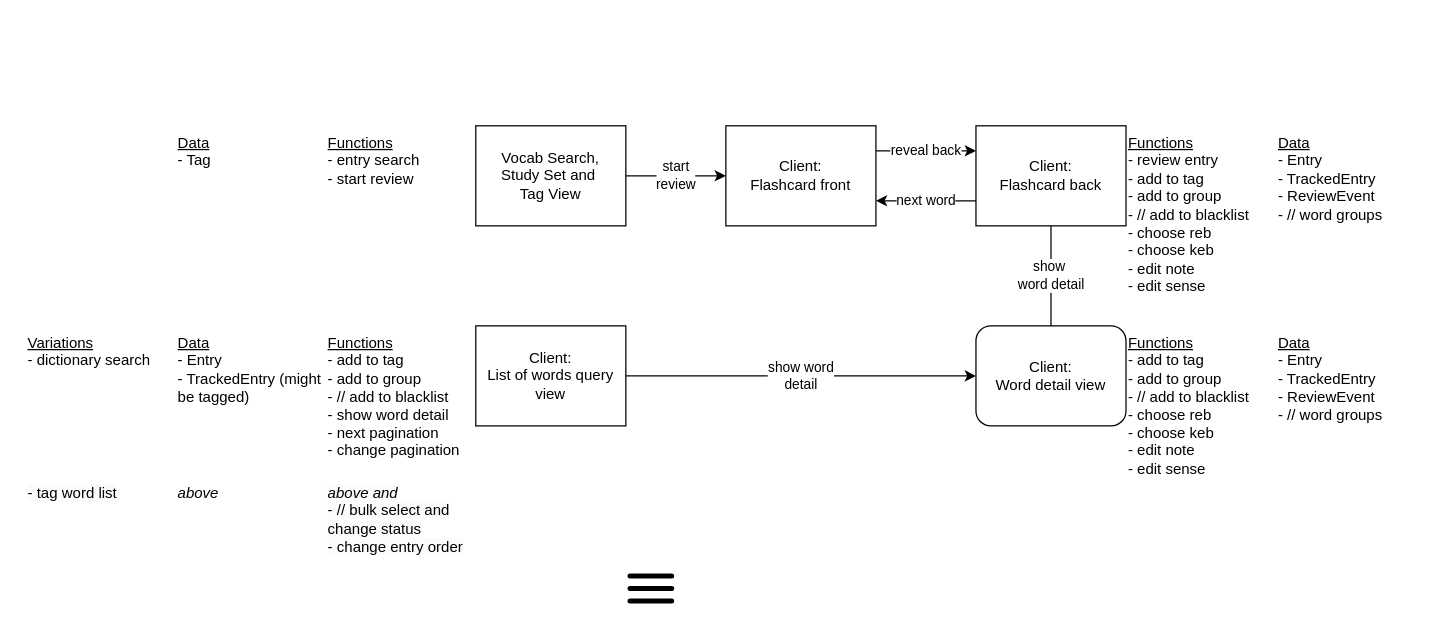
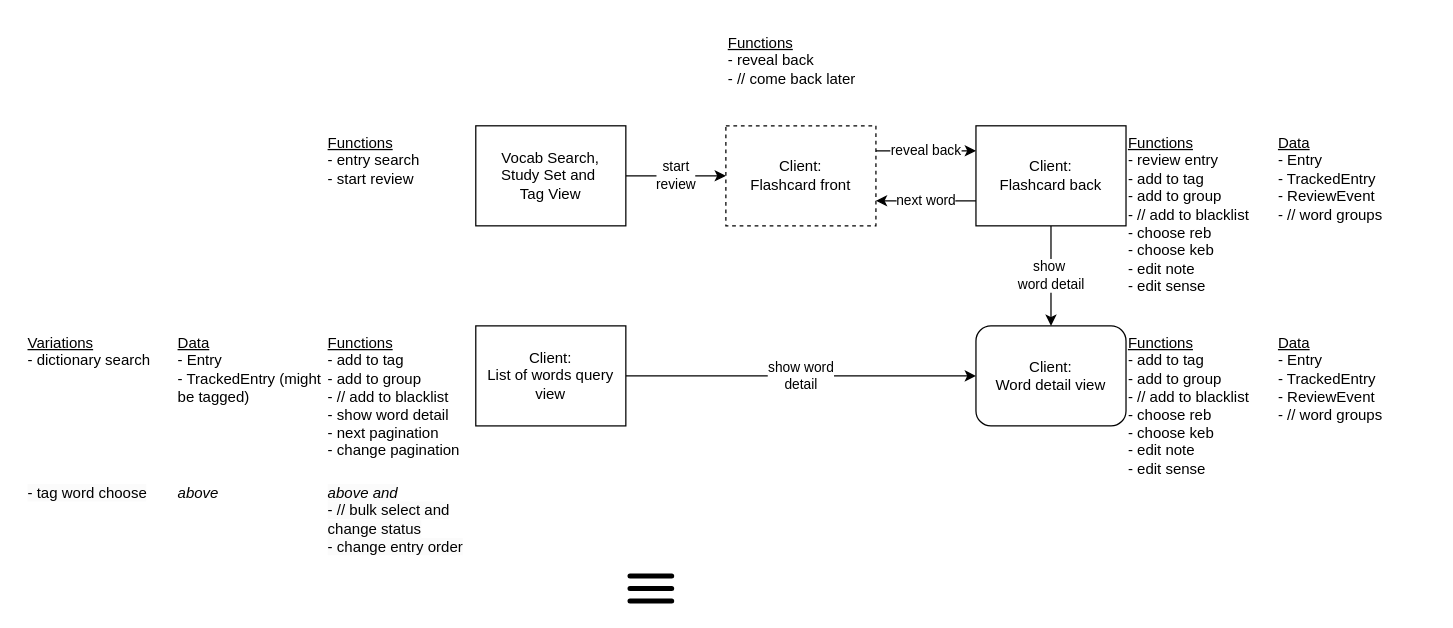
  <mxCell id="0" />
  <mxCell id="1" parent="0" />
  <mxCell id="2" value="Client:&lt;div&gt;Word detail view&lt;/div&gt;" style="whiteSpace=wrap;html=1;rounded=1;" parent="1" vertex="1"><mxGeometry x="780" y="260" width="120" height="80" as="geometry" /></mxCell>
  <mxCell id="3" value="start&lt;div&gt;review&lt;/div&gt;" style="edgeStyle=orthogonalEdgeStyle;rounded=0;orthogonalLoop=1;jettySize=auto;html=1;" parent="1" source="4" target="8" edge="1"><mxGeometry relative="1" as="geometry" /></mxCell>
  <mxCell id="4" value="Vocab Search,&lt;div&gt;Study Set and&amp;nbsp;&lt;/div&gt;&lt;div&gt;Tag View&lt;/div&gt;" style="rounded=0;whiteSpace=wrap;html=1;" parent="1" vertex="1"><mxGeometry x="380" y="100" width="120" height="80" as="geometry" /></mxCell>
  <mxCell id="5" value="show word&lt;div&gt;detail&lt;/div&gt;" style="edgeStyle=orthogonalEdgeStyle;rounded=0;orthogonalLoop=1;jettySize=auto;html=1;" parent="1" source="6" target="2" edge="1"><mxGeometry relative="1" as="geometry" /></mxCell>
  <mxCell id="6" value="Client:&lt;div&gt;List of words query view&lt;/div&gt;" style="rounded=0;whiteSpace=wrap;html=1;" parent="1" vertex="1"><mxGeometry x="380" y="260" width="120" height="80" as="geometry" /></mxCell>
  <mxCell id="7" value="reveal back" style="edgeStyle=orthogonalEdgeStyle;rounded=0;orthogonalLoop=1;jettySize=auto;html=1;exitX=1;exitY=0.25;exitDx=0;exitDy=0;entryX=0;entryY=0.25;entryDx=0;entryDy=0;" parent="1" source="8" target="11" edge="1"><mxGeometry relative="1" as="geometry" /></mxCell>
- <mxCell id="8" value="Client:&lt;div&gt;Flashcard front&lt;/div&gt;" style="rounded=0;whiteSpace=wrap;html=1;" parent="1" vertex="1"><mxGeometry x="580" y="100" width="120" height="80" as="geometry" /></mxCell>
- <mxCell id="9" value="show&amp;nbsp;&lt;div&gt;word detail&lt;/div&gt;" style="edgeStyle=orthogonalEdgeStyle;rounded=0;orthogonalLoop=1;jettySize=auto;html=1;endArrow=none;" parent="1" source="11" target="2" edge="1"><mxGeometry relative="1" as="geometry"><Array as="points"><mxPoint x="840" y="250" /><mxPoint x="840" y="250" /></Array></mxGeometry></mxCell>
+ <mxCell id="8" value="Client:&lt;div&gt;Flashcard front&lt;/div&gt;" style="rounded=0;whiteSpace=wrap;html=1;dashed=1;" parent="1" vertex="1"><mxGeometry x="580" y="100" width="120" height="80" as="geometry" /></mxCell>
+ <mxCell id="9" value="show&amp;nbsp;&lt;div&gt;word detail&lt;/div&gt;" style="edgeStyle=orthogonalEdgeStyle;rounded=0;orthogonalLoop=1;jettySize=auto;html=1;" parent="1" source="11" target="2" edge="1"><mxGeometry relative="1" as="geometry"><Array as="points"><mxPoint x="840" y="250" /><mxPoint x="840" y="250" /></Array></mxGeometry></mxCell>
  <mxCell id="10" value="next word" style="edgeStyle=orthogonalEdgeStyle;rounded=0;orthogonalLoop=1;jettySize=auto;html=1;exitX=0;exitY=0.75;exitDx=0;exitDy=0;entryX=1;entryY=0.75;entryDx=0;entryDy=0;" parent="1" source="11" target="8" edge="1"><mxGeometry relative="1" as="geometry" /></mxCell>
  <mxCell id="11" value="Client:&lt;div&gt;Flashcard back&lt;/div&gt;" style="rounded=0;whiteSpace=wrap;html=1;" parent="1" vertex="1"><mxGeometry x="780" y="100" width="120" height="80" as="geometry" /></mxCell>
  <mxCell id="12" value="&lt;u&gt;Functions&lt;/u&gt;&lt;div&gt;- entry search&lt;/div&gt;&lt;div&gt;- start review&lt;/div&gt;" style="text;html=1;align=left;verticalAlign=top;whiteSpace=wrap;rounded=0;" parent="1" vertex="1"><mxGeometry x="260" y="100" width="120" height="80" as="geometry" /></mxCell>
- <mxCell id="13" value="&lt;u&gt;Data&lt;/u&gt;&lt;div&gt;- Tag&lt;/div&gt;" style="text;html=1;align=left;verticalAlign=top;whiteSpace=wrap;rounded=0;" parent="1" vertex="1"><mxGeometry x="140" y="100" width="120" height="80" as="geometry" /></mxCell>
  <mxCell id="14" value="&lt;u&gt;Functions&lt;/u&gt;&lt;div&gt;- add to tag&lt;/div&gt;&lt;div&gt;- add to group&lt;/div&gt;&lt;div&gt;- // add to blacklist&lt;/div&gt;&lt;div&gt;- show word detail&lt;/div&gt;&lt;div&gt;- next pagination&lt;/div&gt;&lt;div&gt;- change pagination&lt;/div&gt;" style="text;html=1;align=left;verticalAlign=top;whiteSpace=wrap;rounded=0;" parent="1" vertex="1"><mxGeometry x="260" y="260" width="120" height="120" as="geometry" /></mxCell>
  <mxCell id="15" value="&lt;u&gt;Data&lt;/u&gt;&lt;div&gt;- Entry&lt;/div&gt;&lt;div&gt;- TrackedEntry (might be tagged)&lt;/div&gt;" style="text;html=1;align=left;verticalAlign=top;whiteSpace=wrap;rounded=0;" parent="1" vertex="1"><mxGeometry x="140" y="260" width="120" height="80" as="geometry" /></mxCell>
  <mxCell id="16" value="&lt;u&gt;Variations&lt;/u&gt;&lt;br&gt;&lt;div&gt;- dictionary search&lt;/div&gt;&lt;div&gt;&lt;br&gt;&lt;/div&gt;" style="text;html=1;align=left;verticalAlign=top;whiteSpace=wrap;rounded=0;" parent="1" vertex="1"><mxGeometry x="20" y="260" width="120" height="80" as="geometry" /></mxCell>
- <mxCell id="17" value="&lt;span style=&quot;color: rgb(0, 0, 0); font-family: Helvetica; font-size: 12px; font-style: normal; font-variant-ligatures: normal; font-variant-caps: normal; font-weight: 400; letter-spacing: normal; orphans: 2; text-align: left; text-indent: 0px; text-transform: none; widows: 2; word-spacing: 0px; -webkit-text-stroke-width: 0px; white-space: normal; background-color: rgb(251, 251, 251); text-decoration-thickness: initial; text-decoration-style: initial; text-decoration-color: initial; display: inline !important; float: none;&quot;&gt;- tag word list&lt;/span&gt;" style="text;whiteSpace=wrap;html=1;" parent="1" vertex="1"><mxGeometry x="20" y="380" width="120" height="80" as="geometry" /></mxCell>
+ <mxCell id="17" value="&lt;span style=&quot;color: rgb(0, 0, 0); font-family: Helvetica; font-size: 12px; font-style: normal; font-variant-ligatures: normal; font-variant-caps: normal; font-weight: 400; letter-spacing: normal; orphans: 2; text-align: left; text-indent: 0px; text-transform: none; widows: 2; word-spacing: 0px; -webkit-text-stroke-width: 0px; white-space: normal; background-color: rgb(251, 251, 251); text-decoration-thickness: initial; text-decoration-style: initial; text-decoration-color: initial; display: inline !important; float: none;&quot;&gt;- tag word choose&lt;/span&gt;" style="text;whiteSpace=wrap;html=1;" parent="1" vertex="1"><mxGeometry x="20" y="380" width="120" height="80" as="geometry" /></mxCell>
  <mxCell id="18" value="&lt;i&gt;above&lt;/i&gt;" style="text;whiteSpace=wrap;html=1;" parent="1" vertex="1"><mxGeometry x="140" y="380" width="120" height="80" as="geometry" /></mxCell>
  <mxCell id="19" value="&lt;div&gt;&lt;span style=&quot;color: rgb(0, 0, 0); font-family: Helvetica; font-size: 12px; font-variant-ligatures: normal; font-variant-caps: normal; font-weight: 400; letter-spacing: normal; orphans: 2; text-align: left; text-indent: 0px; text-transform: none; widows: 2; word-spacing: 0px; -webkit-text-stroke-width: 0px; white-space: normal; background-color: rgb(251, 251, 251); text-decoration-thickness: initial; text-decoration-style: initial; text-decoration-color: initial; float: none; display: inline !important;&quot;&gt;&lt;i&gt;above and&lt;/i&gt;&lt;/span&gt;&lt;/div&gt;&lt;span style=&quot;color: rgb(0, 0, 0); font-family: Helvetica; font-size: 12px; font-style: normal; font-variant-ligatures: normal; font-variant-caps: normal; font-weight: 400; letter-spacing: normal; orphans: 2; text-align: left; text-indent: 0px; text-transform: none; widows: 2; word-spacing: 0px; -webkit-text-stroke-width: 0px; white-space: normal; background-color: rgb(251, 251, 251); text-decoration-thickness: initial; text-decoration-style: initial; text-decoration-color: initial; display: inline !important; float: none;&quot;&gt;- // bulk select and change status&lt;/span&gt;&lt;div&gt;&lt;span style=&quot;color: rgb(0, 0, 0); font-family: Helvetica; font-size: 12px; font-style: normal; font-variant-ligatures: normal; font-variant-caps: normal; font-weight: 400; letter-spacing: normal; orphans: 2; text-align: left; text-indent: 0px; text-transform: none; widows: 2; word-spacing: 0px; -webkit-text-stroke-width: 0px; white-space: normal; background-color: rgb(251, 251, 251); text-decoration-thickness: initial; text-decoration-style: initial; text-decoration-color: initial; display: inline !important; float: none;&quot;&gt;- change entry order&lt;/span&gt;&lt;/div&gt;" style="text;whiteSpace=wrap;html=1;" parent="1" vertex="1"><mxGeometry x="260" y="380" width="120" height="80" as="geometry" /></mxCell>
+ <mxCell id="20" value="&lt;u&gt;Functions&lt;/u&gt;&lt;div&gt;- reveal back&lt;br&gt;&lt;/div&gt;&lt;div&gt;- // come back later&lt;/div&gt;" style="text;html=1;align=left;verticalAlign=top;whiteSpace=wrap;rounded=0;" parent="1" vertex="1"><mxGeometry x="580" y="20" width="120" height="80" as="geometry" /></mxCell>
  <mxCell id="21" value="&lt;u&gt;Functions&lt;/u&gt;&lt;div&gt;- review entry&lt;/div&gt;&lt;div&gt;- add to tag&lt;/div&gt;&lt;div&gt;- add to group&lt;/div&gt;&lt;div&gt;- // add to blacklist&lt;/div&gt;&lt;div&gt;- choose reb&lt;/div&gt;&lt;div&gt;- choose keb&lt;/div&gt;&lt;div&gt;- edit note&lt;/div&gt;&lt;div&gt;- edit sense&lt;/div&gt;" style="text;html=1;align=left;verticalAlign=top;whiteSpace=wrap;rounded=0;" parent="1" vertex="1"><mxGeometry x="900" y="100" width="120" height="160" as="geometry" /></mxCell>
  <mxCell id="22" value="&lt;u&gt;Data&lt;/u&gt;&lt;div&gt;- Entry&lt;br&gt;&lt;/div&gt;&lt;div&gt;- TrackedEntry&lt;/div&gt;&lt;div&gt;- ReviewEvent&lt;/div&gt;&lt;div&gt;- // word groups&lt;/div&gt;" style="text;html=1;align=left;verticalAlign=top;whiteSpace=wrap;rounded=0;" parent="1" vertex="1"><mxGeometry x="1020" y="100" width="120" height="120" as="geometry" /></mxCell>
  <mxCell id="23" value="&lt;u&gt;Functions&lt;/u&gt;&lt;div&gt;- add to tag&lt;/div&gt;&lt;div&gt;- add to group&lt;/div&gt;&lt;div&gt;- // add to blacklist&lt;/div&gt;&lt;div&gt;&lt;div&gt;- choose reb&lt;/div&gt;&lt;div&gt;- choose keb&lt;/div&gt;&lt;div&gt;- edit note&lt;/div&gt;&lt;div&gt;- edit sense&lt;/div&gt;&lt;/div&gt;" style="text;html=1;align=left;verticalAlign=top;whiteSpace=wrap;rounded=0;" parent="1" vertex="1"><mxGeometry x="900" y="260" width="120" height="160" as="geometry" /></mxCell>
  <mxCell id="24" value="&lt;u&gt;Data&lt;/u&gt;&lt;div&gt;- Entry&lt;br&gt;&lt;/div&gt;&lt;div&gt;- TrackedEntry&lt;/div&gt;&lt;div&gt;- ReviewEvent&lt;/div&gt;&lt;div&gt;- // word groups&lt;/div&gt;" style="text;html=1;align=left;verticalAlign=top;whiteSpace=wrap;rounded=0;" parent="1" vertex="1"><mxGeometry x="1020" y="260" width="120" height="120" as="geometry" /></mxCell>
  <mxCell id="25" value="" style="endArrow=none;html=1;rounded=1;strokeWidth=4;curved=0;" parent="1" edge="1"><mxGeometry width="50" height="50" relative="1" as="geometry"><mxPoint x="510" y="460" as="sourcePoint" /><mxPoint x="530" y="460" as="targetPoint" /><Array as="points"><mxPoint x="500" y="460" /><mxPoint x="540" y="460" /></Array></mxGeometry></mxCell>
  <mxCell id="26" value="" style="endArrow=none;html=1;rounded=1;strokeWidth=4;curved=0;" parent="1" edge="1"><mxGeometry width="50" height="50" relative="1" as="geometry"><mxPoint x="510" y="470" as="sourcePoint" /><mxPoint x="530" y="470" as="targetPoint" /><Array as="points"><mxPoint x="500" y="470" /><mxPoint x="540" y="470" /></Array></mxGeometry></mxCell>
  <mxCell id="27" value="" style="endArrow=none;html=1;rounded=1;strokeWidth=4;curved=0;" parent="1" edge="1"><mxGeometry width="50" height="50" relative="1" as="geometry"><mxPoint x="510" y="480" as="sourcePoint" /><mxPoint x="530" y="480" as="targetPoint" /><Array as="points"><mxPoint x="500" y="480" /><mxPoint x="540" y="480" /></Array></mxGeometry></mxCell>
